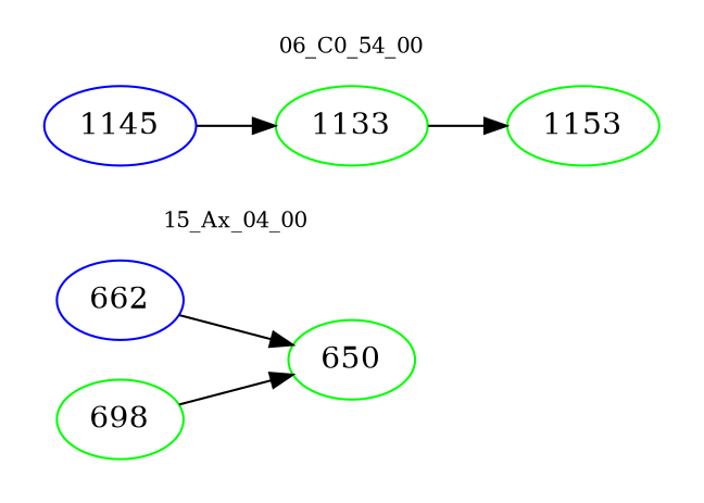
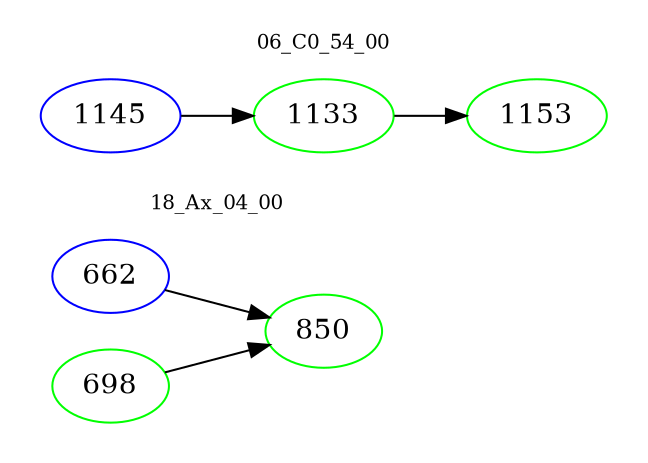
  digraph {
    rankdir=LR
    node [color=green]
    edge [color=black]
    n1 [color=blue label=662]
-   n2 [label=650]
+   n2 [label=850]
    n3 [label=698]
    n4 [color=blue label=1145]
    n5 [label=1133]
    n6 [label=1153]
    subgraph cluster_1 {
      color=white
      fontsize=10
-     label="15_Ax_04_00"
+     label="18_Ax_04_00"
      n1
      n2
      n3
    }
    subgraph cluster_2 {
      color=white
      fontsize=10
      label="06_C0_54_00"
      n4
      n5
      n6
    }
    n1 -> n2
    n3 -> n2
    n4 -> n5
    n5 -> n6
  }
